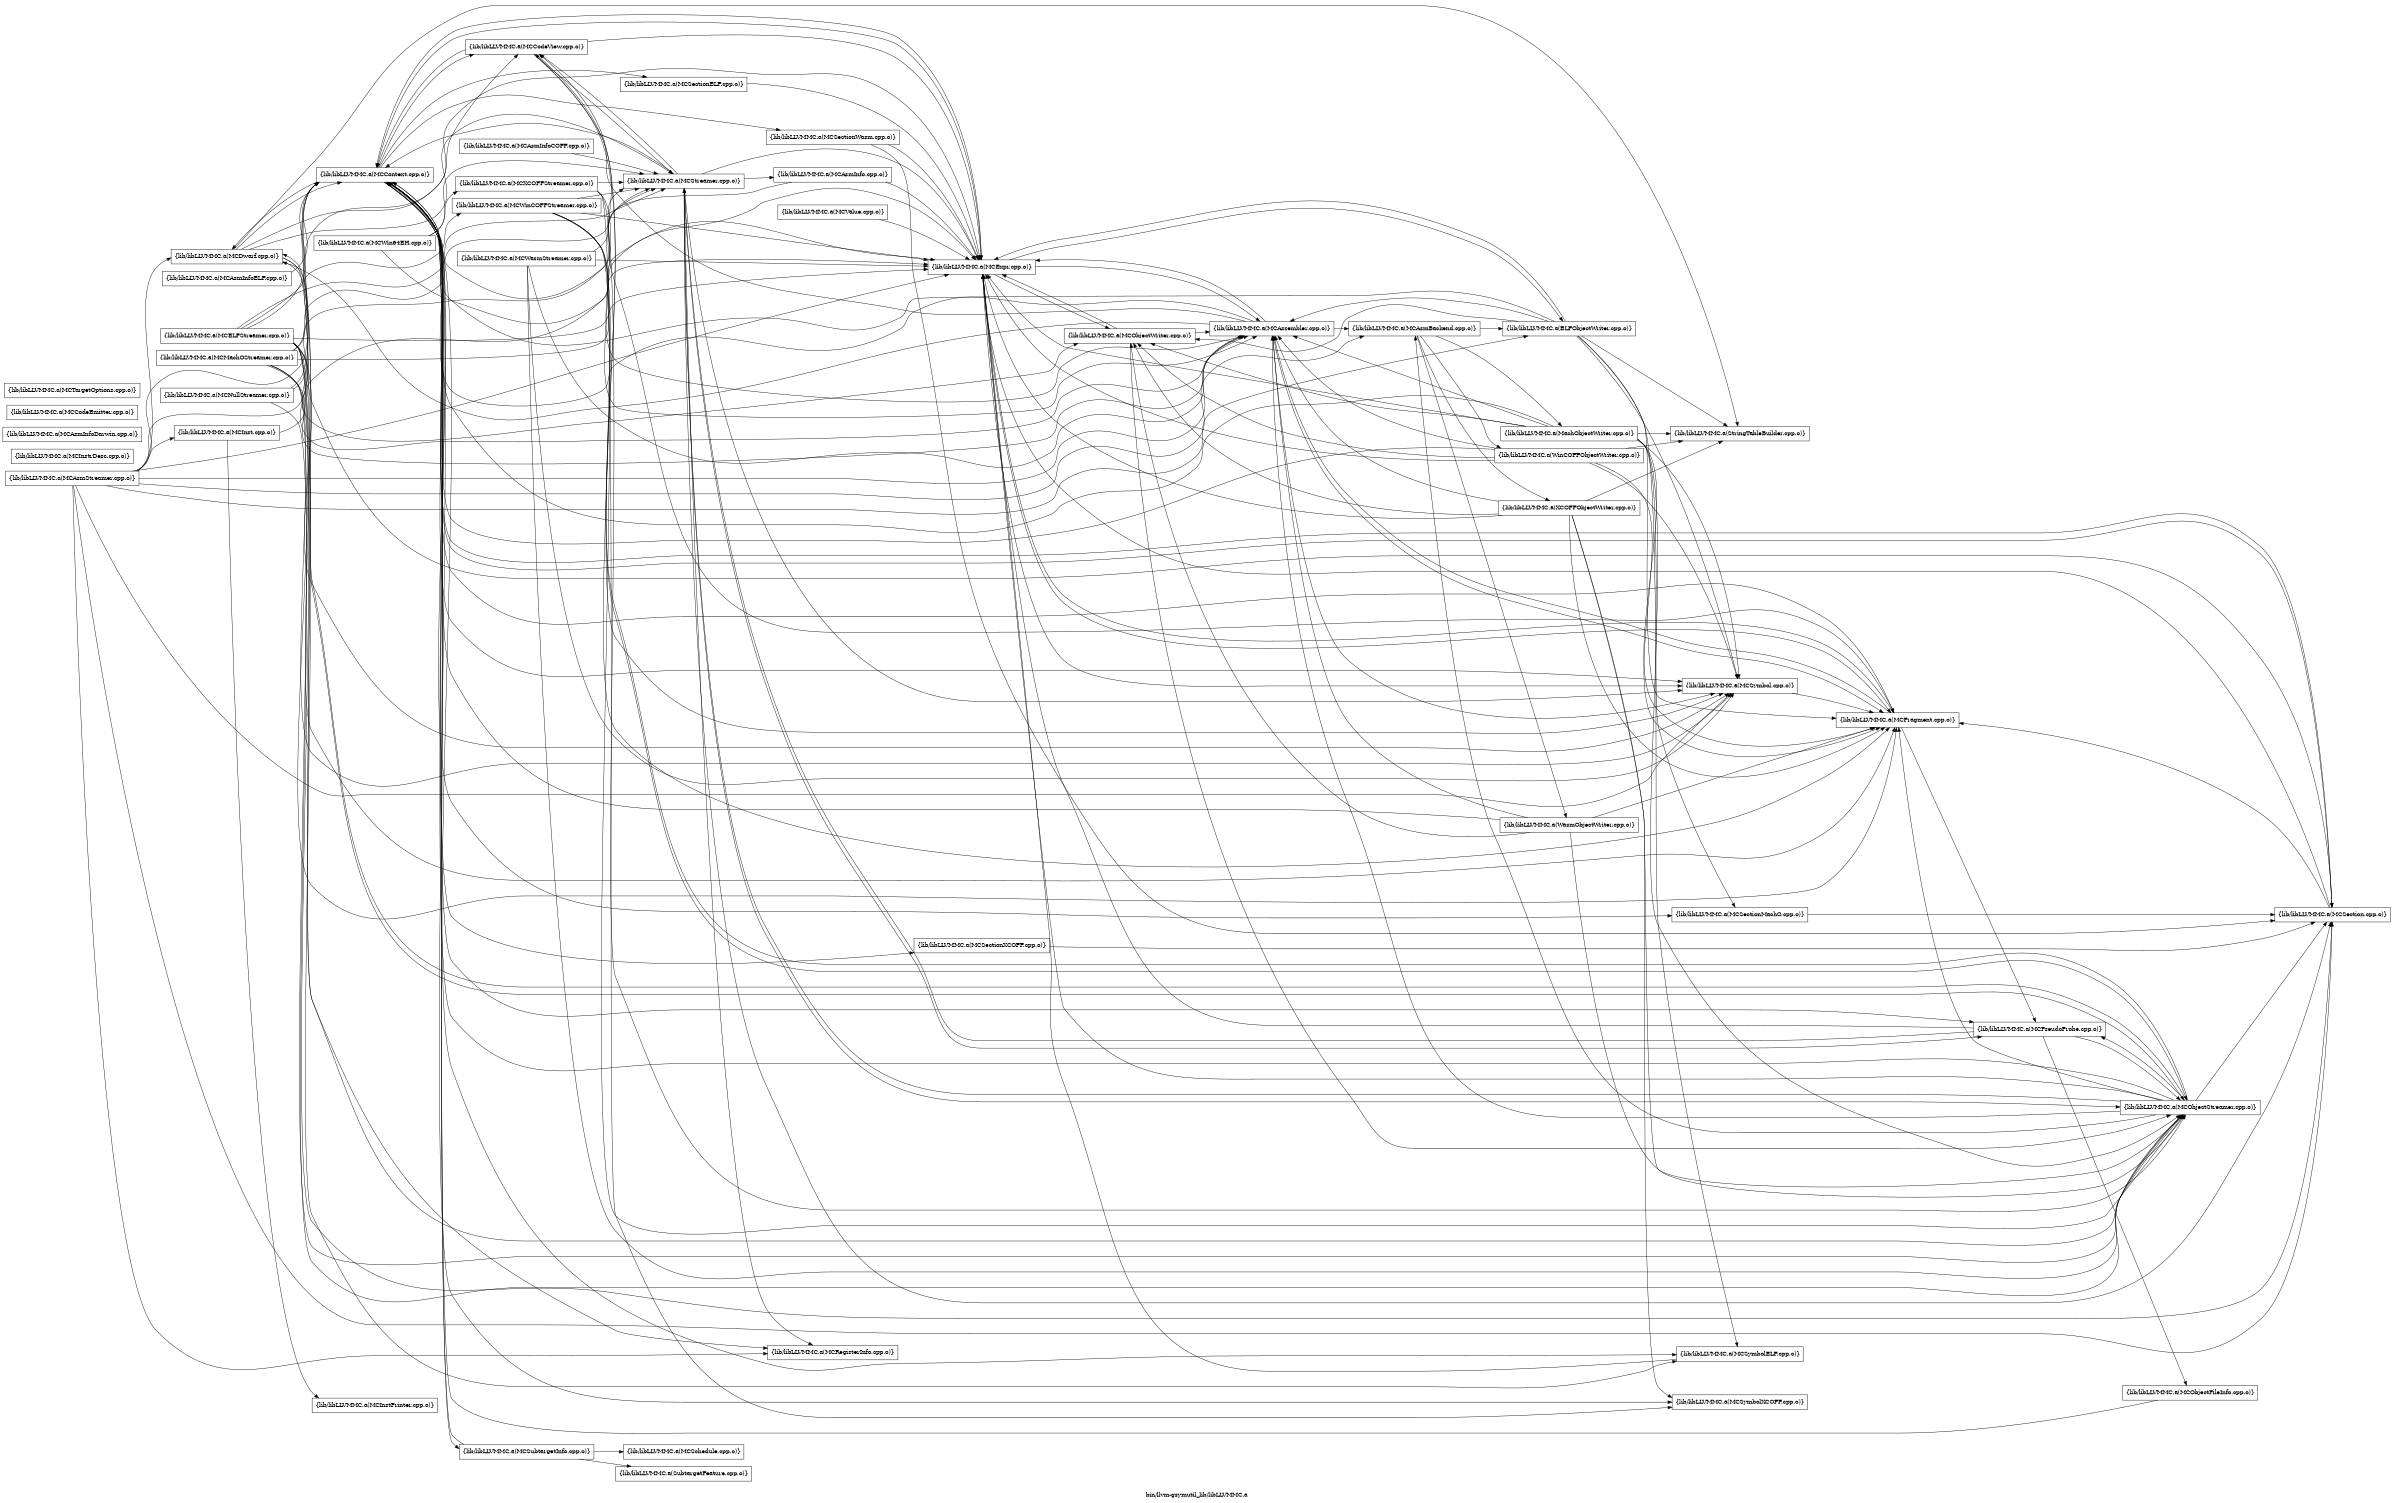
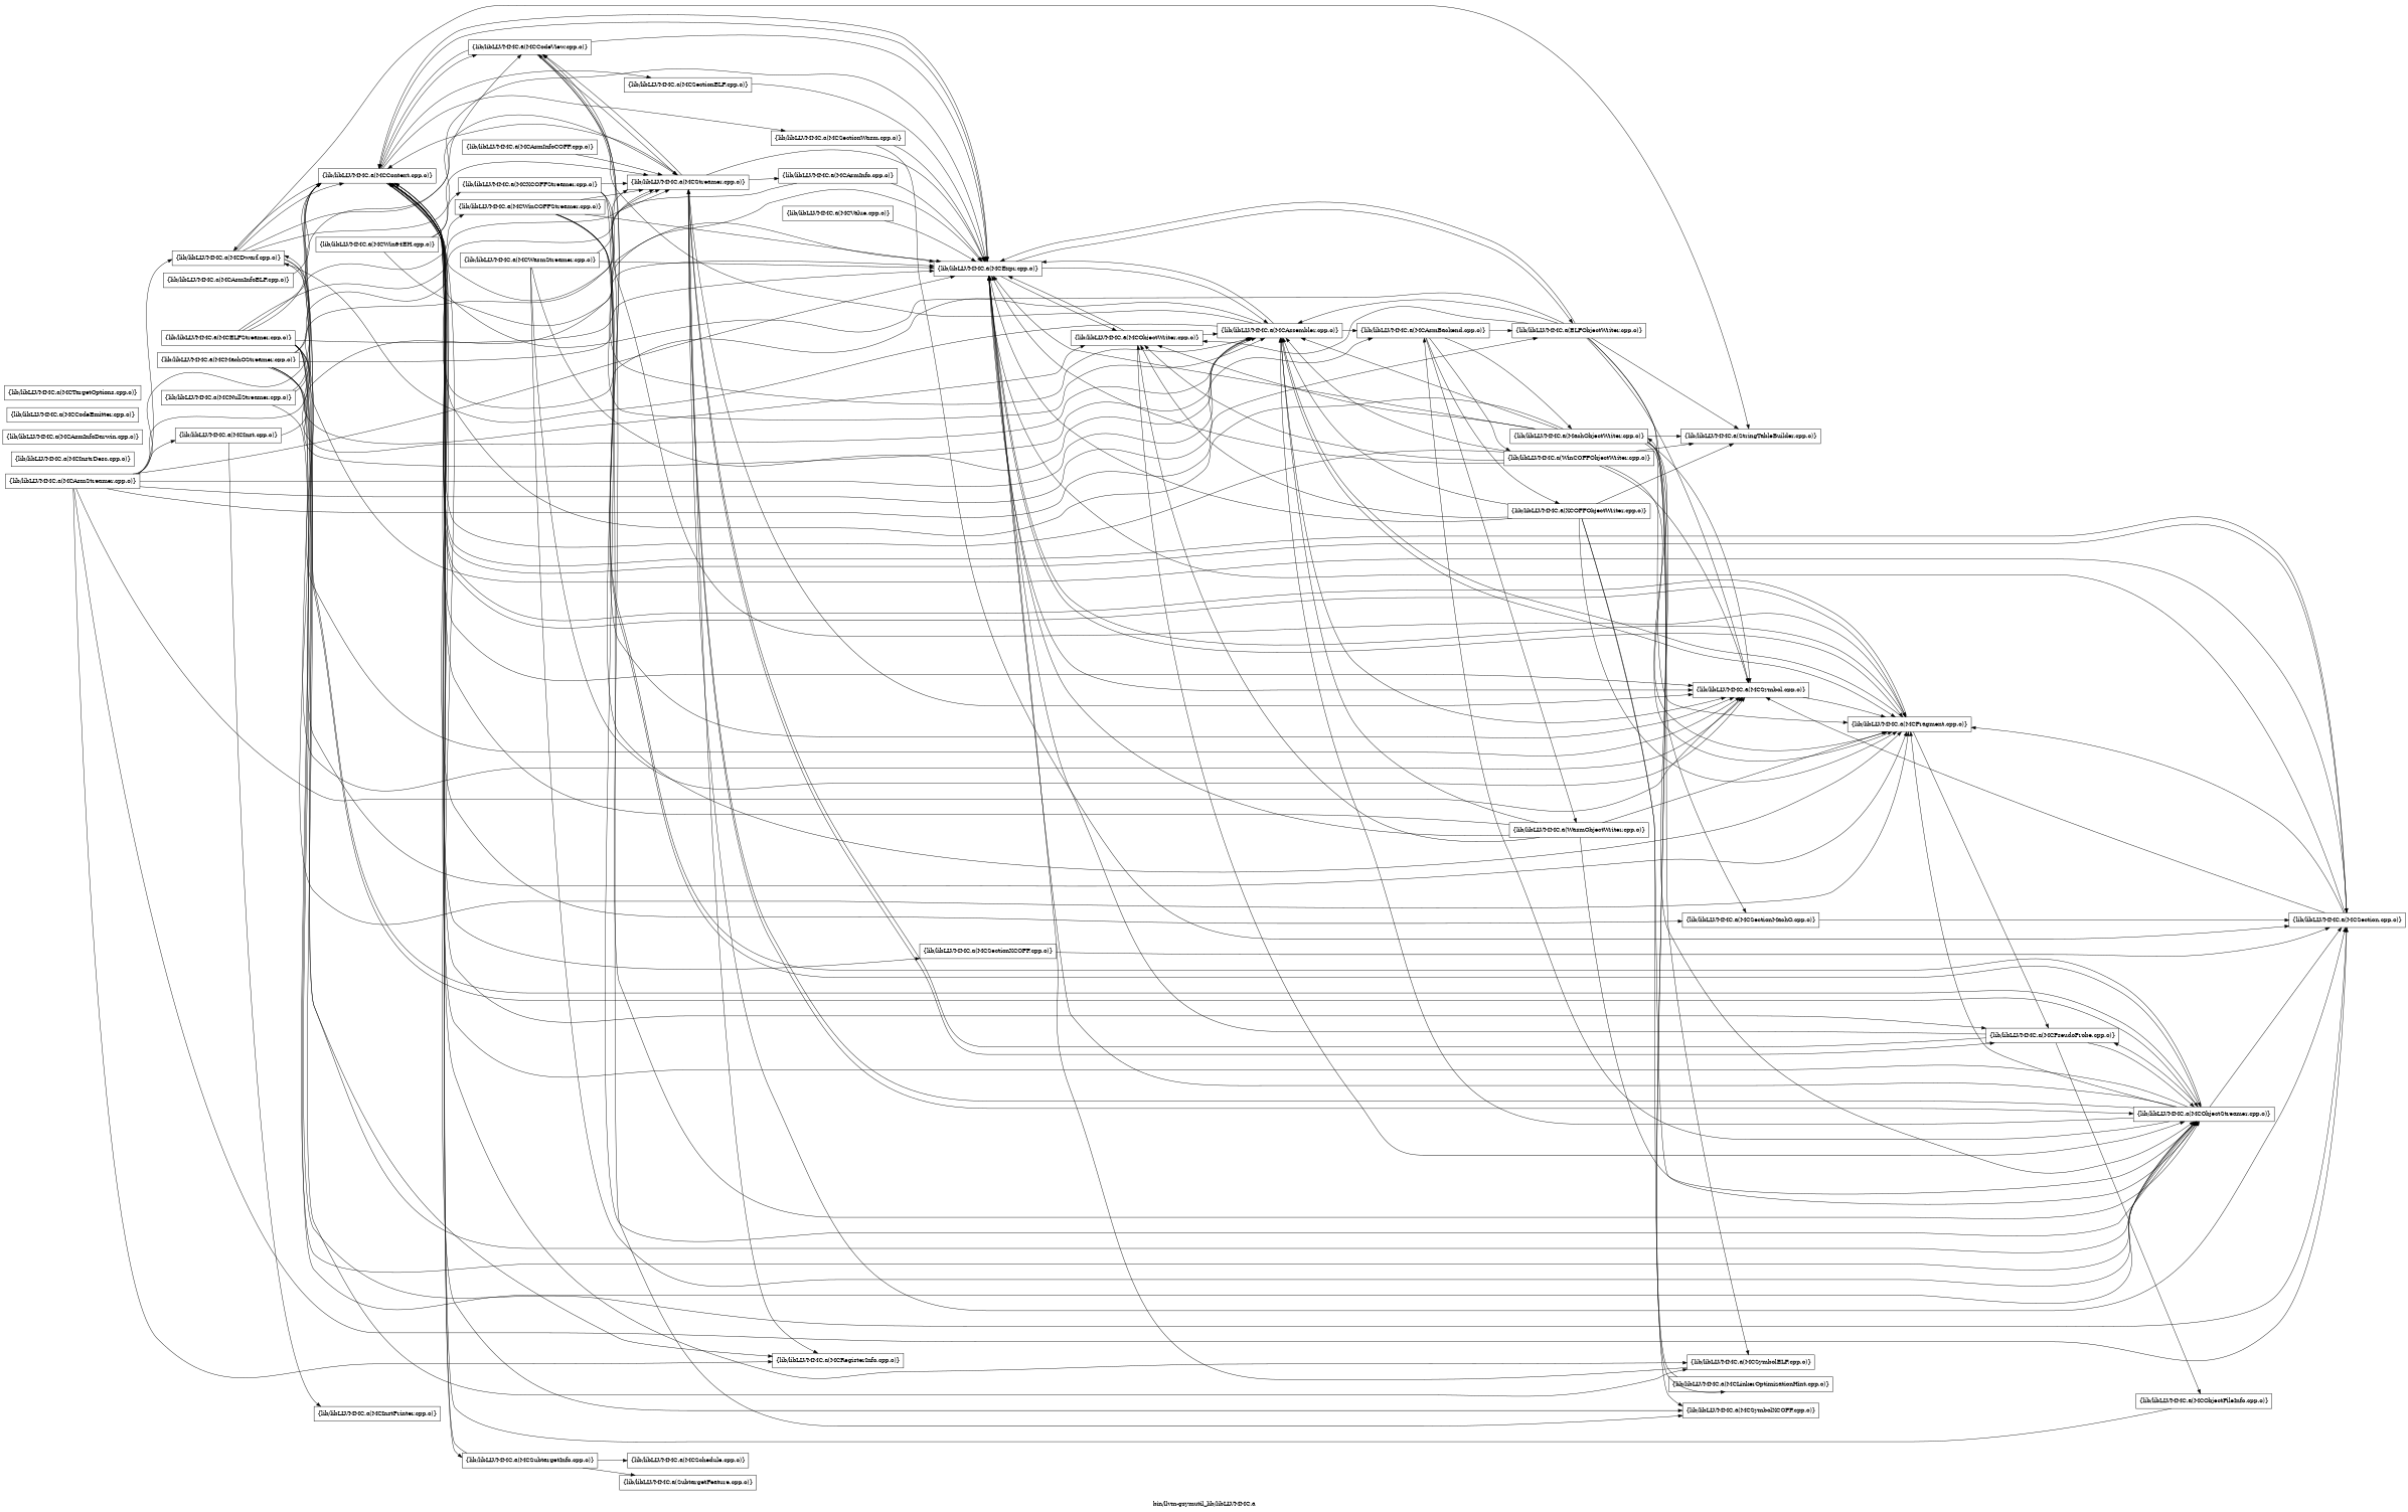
  digraph {
    label="bin/llvm-gsymutil_lib/libLLVMMC.a"
    rankdir=LR
    node [group=0 shape=box]
    n1 [label="{lib/libLLVMMC.a(StringTableBuilder.cpp.o)}"]
    n2 [label="{lib/libLLVMMC.a(MCContext.cpp.o)}"]
    n3 [label="{lib/libLLVMMC.a(MCCodeView.cpp.o)}"]
    n4 [label="{lib/libLLVMMC.a(MCDwarf.cpp.o)}"]
    n5 [label="{lib/libLLVMMC.a(MCExpr.cpp.o)}"]
    n6 [label="{lib/libLLVMMC.a(MCFragment.cpp.o)}"]
    n7 [label="{lib/libLLVMMC.a(MCPseudoProbe.cpp.o)}"]
    n8 [label="{lib/libLLVMMC.a(MCSection.cpp.o)}"]
    n9 [label="{lib/libLLVMMC.a(MCSectionELF.cpp.o)}"]
    n10 [label="{lib/libLLVMMC.a(MCSectionMachO.cpp.o)}"]
    n11 [label="{lib/libLLVMMC.a(MCSectionWasm.cpp.o)}"]
    n12 [label="{lib/libLLVMMC.a(MCSectionXCOFF.cpp.o)}"]
    n13 [label="{lib/libLLVMMC.a(MCSubtargetInfo.cpp.o)}"]
    n14 [label="{lib/libLLVMMC.a(MCSymbol.cpp.o)}"]
    n15 [label="{lib/libLLVMMC.a(MCSymbolELF.cpp.o)}"]
    n16 [label="{lib/libLLVMMC.a(MCSymbolXCOFF.cpp.o)}"]
    n17 [label="{lib/libLLVMMC.a(MCObjectStreamer.cpp.o)}"]
    n18 [label="{lib/libLLVMMC.a(MCStreamer.cpp.o)}"]
    n19 [label="{lib/libLLVMMC.a(MCRegisterInfo.cpp.o)}"]
    n20 [label="{lib/libLLVMMC.a(ELFObjectWriter.cpp.o)}"]
    n21 [label="{lib/libLLVMMC.a(MCAssembler.cpp.o)}"]
    n22 [label="{lib/libLLVMMC.a(MCObjectWriter.cpp.o)}"]
    n23 [label="{lib/libLLVMMC.a(MCObjectFileInfo.cpp.o)}"]
    n24 [label="{lib/libLLVMMC.a(MCSchedule.cpp.o)}"]
    n25 [label="{lib/libLLVMMC.a(SubtargetFeature.cpp.o)}"]
    n26 [label="{lib/libLLVMMC.a(MCAsmBackend.cpp.o)}"]
    n27 [label="{lib/libLLVMMC.a(MCAsmInfo.cpp.o)}"]
    n28 [label="{lib/libLLVMMC.a(MachObjectWriter.cpp.o)}"]
    n29 [label="{lib/libLLVMMC.a(WasmObjectWriter.cpp.o)}"]
    n30 [label="{lib/libLLVMMC.a(WinCOFFObjectWriter.cpp.o)}"]
    n31 [label="{lib/libLLVMMC.a(XCOFFObjectWriter.cpp.o)}"]
    n32 [label="{lib/libLLVMMC.a(MCInstrDesc.cpp.o)}"]
+   n33 [label="{lib/libLLVMMC.a(MCLinkerOptimizationHint.cpp.o)}"]
    n34 [label="{lib/libLLVMMC.a(MCInst.cpp.o)}"]
    n35 [label="{lib/libLLVMMC.a(MCInstPrinter.cpp.o)}"]
    n36 [label="{lib/libLLVMMC.a(MCAsmInfoCOFF.cpp.o)}"]
    n37 [label="{lib/libLLVMMC.a(MCAsmInfoDarwin.cpp.o)}"]
    n38 [label="{lib/libLLVMMC.a(MCAsmInfoELF.cpp.o)}"]
    n39 [label="{lib/libLLVMMC.a(MCCodeEmitter.cpp.o)}"]
    n40 [label="{lib/libLLVMMC.a(MCValue.cpp.o)}"]
    n41 [label="{lib/libLLVMMC.a(MCWin64EH.cpp.o)}"]
    n42 [label="{lib/libLLVMMC.a(MCXCOFFStreamer.cpp.o)}"]
    n43 [label="{lib/libLLVMMC.a(MCWinCOFFStreamer.cpp.o)}"]
    n44 [label="{lib/libLLVMMC.a(MCTargetOptions.cpp.o)}"]
    n45 [label="{lib/libLLVMMC.a(MCELFStreamer.cpp.o)}"]
    n46 [label="{lib/libLLVMMC.a(MCMachOStreamer.cpp.o)}"]
    n47 [label="{lib/libLLVMMC.a(MCWasmStreamer.cpp.o)}"]
    n48 [label="{lib/libLLVMMC.a(MCAsmStreamer.cpp.o)}"]
    n49 [label="{lib/libLLVMMC.a(MCNullStreamer.cpp.o)}"]
    n2 -> n3
    n2 -> n4
    n2 -> n5
    n2 -> n6
    n2 -> n7
    n2 -> n8
    n2 -> n9
    n2 -> n10
    n2 -> n11
    n2 -> n12
    n2 -> n13
    n2 -> n14
    n2 -> n15
    n2 -> n16
    n3 -> n2
    n3 -> n5
    n3 -> n6
    n3 -> n17
    n3 -> n18
    n4 -> n1
    n4 -> n2
    n4 -> n5
    n4 -> n8
    n4 -> n17
    n4 -> n18
    n4 -> n19
    n5 -> n2
    n5 -> n6
    n5 -> n14
    n5 -> n20
    n5 -> n21
    n5 -> n22
+   n6 -> n2
    n6 -> n5
    n6 -> n7
    n6 -> n21
    n7 -> n5
    n7 -> n17
    n7 -> n18
    n7 -> n23
    n8 -> n2
    n8 -> n5
    n8 -> n6
+   n8 -> n14
    n9 -> n5
    n10 -> n8
    n11 -> n5
    n11 -> n8
    n12 -> n8
    n13 -> n2
    n13 -> n24
    n13 -> n25
    n14 -> n6
    n15 -> n5
    n17 -> n2
    n17 -> n3
    n17 -> n4
    n17 -> n5
    n17 -> n6
    n17 -> n7
    n17 -> n8
    n17 -> n18
    n17 -> n21
    n17 -> n26
    n18 -> n2
    n18 -> n3
    n18 -> n5
    n18 -> n7
    n18 -> n8
    n18 -> n14
    n18 -> n17
    n18 -> n19
    n18 -> n27
    n20 -> n1
    n20 -> n2
    n20 -> n5
    n20 -> n6
    n20 -> n14
    n20 -> n15
    n20 -> n21
    n20 -> n22
    n21 -> n2
    n21 -> n3
    n21 -> n4
    n21 -> n5
    n21 -> n6
    n21 -> n14
    n21 -> n26
    n22 -> n5
    n22 -> n17
    n22 -> n21
    n23 -> n2
    n26 -> n20
    n26 -> n28
    n26 -> n29
    n26 -> n30
    n26 -> n31
    n27 -> n2
    n27 -> n5
    n28 -> n1
    n28 -> n2
    n28 -> n5
    n28 -> n6
    n28 -> n10
    n28 -> n14
    n28 -> n17
    n28 -> n21
    n28 -> n22
+   n28 -> n33
    n29 -> n2
+   n29 -> n5
    n29 -> n6
    n29 -> n17
    n29 -> n21
    n29 -> n22
    n30 -> n1
    n30 -> n2
    n30 -> n5
    n30 -> n6
    n30 -> n14
    n30 -> n21
    n30 -> n22
    n31 -> n1
    n31 -> n5
    n31 -> n6
    n31 -> n16
    n31 -> n17
    n31 -> n21
    n31 -> n22
+   n33 -> n28
    n34 -> n5
    n34 -> n35
    n36 -> n18
    n38 -> n2
    n40 -> n5
    n41 -> n5
    n41 -> n18
    n41 -> n42
    n42 -> n16
    n42 -> n17
    n42 -> n18
    n42 -> n21
    n43 -> n5
    n43 -> n6
    n43 -> n14
    n43 -> n17
    n43 -> n18
    n43 -> n21
    n45 -> n2
    n45 -> n5
    n45 -> n6
    n45 -> n8
    n45 -> n14
    n45 -> n15
    n45 -> n17
    n45 -> n18
    n45 -> n21
    n45 -> n22
    n45 -> n43
    n46 -> n2
    n46 -> n5
    n46 -> n6
    n46 -> n14
    n46 -> n17
    n46 -> n18
    n46 -> n21
    n47 -> n5
    n47 -> n14
    n47 -> n17
    n47 -> n18
    n47 -> n21
    n48 -> n2
    n48 -> n3
    n48 -> n4
    n48 -> n5
    n48 -> n8
    n48 -> n14
    n48 -> n19
    n48 -> n20
    n48 -> n21
    n48 -> n26
    n48 -> n34
    n49 -> n2
    n49 -> n17
    n49 -> n18
  }
